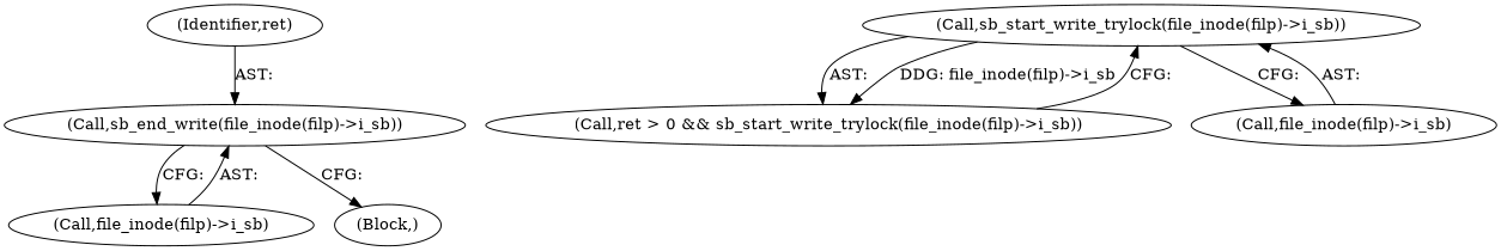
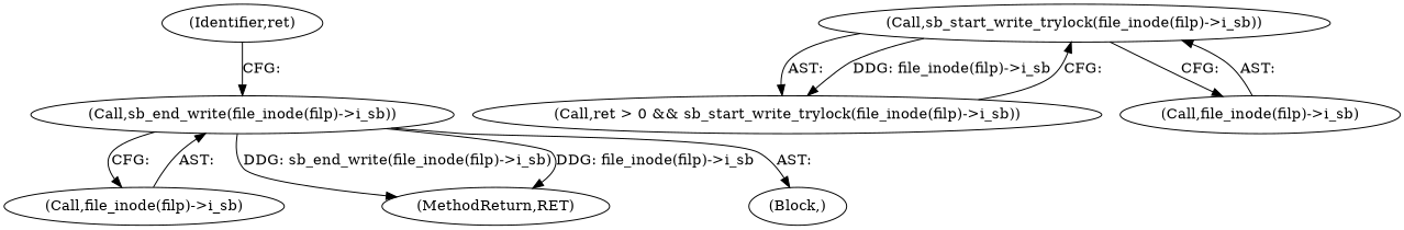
  digraph {
    n1 [label="(Call,sb_end_write(file_inode(filp)->i_sb))"]
    n2 [label="(Call,file_inode(filp)->i_sb)"]
+   n3 [label="(MethodReturn,RET)"]
    n4 [label="(Block,)"]
    n5 [label="(Call,sb_start_write_trylock(file_inode(filp)->i_sb))"]
    n6 [label="(Call,ret > 0 && sb_start_write_trylock(file_inode(filp)->i_sb))"]
    n7 [label="(Call,file_inode(filp)->i_sb)"]
    n8 [label="(Identifier,ret)"]
    n1 -> n2 [label="CFG: "]
-   n1 -> n4 [label="CFG: "]
+   n1 -> n3 [label="DDG: sb_end_write(file_inode(filp)->i_sb)"]
+   n1 -> n3 [label="DDG: file_inode(filp)->i_sb"]
+   n1 -> n4 [label="AST: "]
    n2 -> n1 [label="AST: "]
    n5 -> n6 [label="AST: "]
    n5 -> n6 [label="DDG: file_inode(filp)->i_sb"]
    n5 -> n7 [label="CFG: "]
    n6 -> n5 [label="CFG: "]
    n7 -> n5 [label="AST: "]
-   n8 -> n1 [label="AST: "]
+   n8 -> n1 [label="CFG: "]
  }
